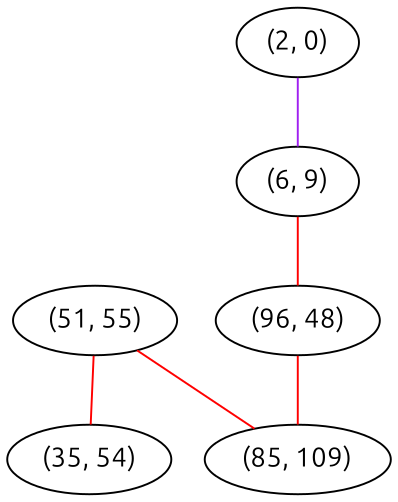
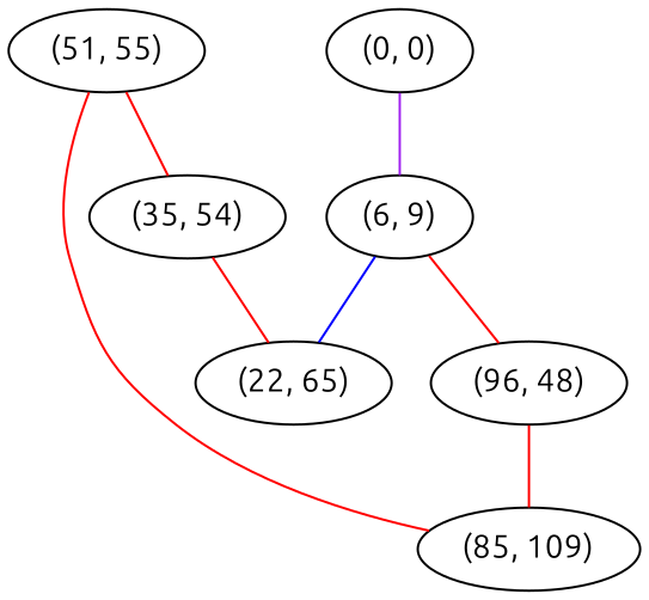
  graph {
    fontname=Ubuntu
    node [fontname=Ubuntu]
    edge [color=red fontname=Ubuntu weight=1]
    n1 [label="(6, 9)"]
-   "(0, 0)" [label="(2, 0)"]
+   "(0, 0)"
+   "(22, 65)"
    "(96, 48)"
    n5 [label="(51, 55)"]
    "(35, 54)"
    "(85, 109)"
+   n1 -- "(22, 65)" [color=blue weight=3]
    n1 -- "(96, 48)"
    "(0, 0)" -- n1 [color=purple weight=4]
    "(96, 48)" -- "(85, 109)" [weight=3]
    n5 -- "(35, 54)"
    n5 -- "(85, 109)"
+   "(35, 54)" -- "(22, 65)"
  }
